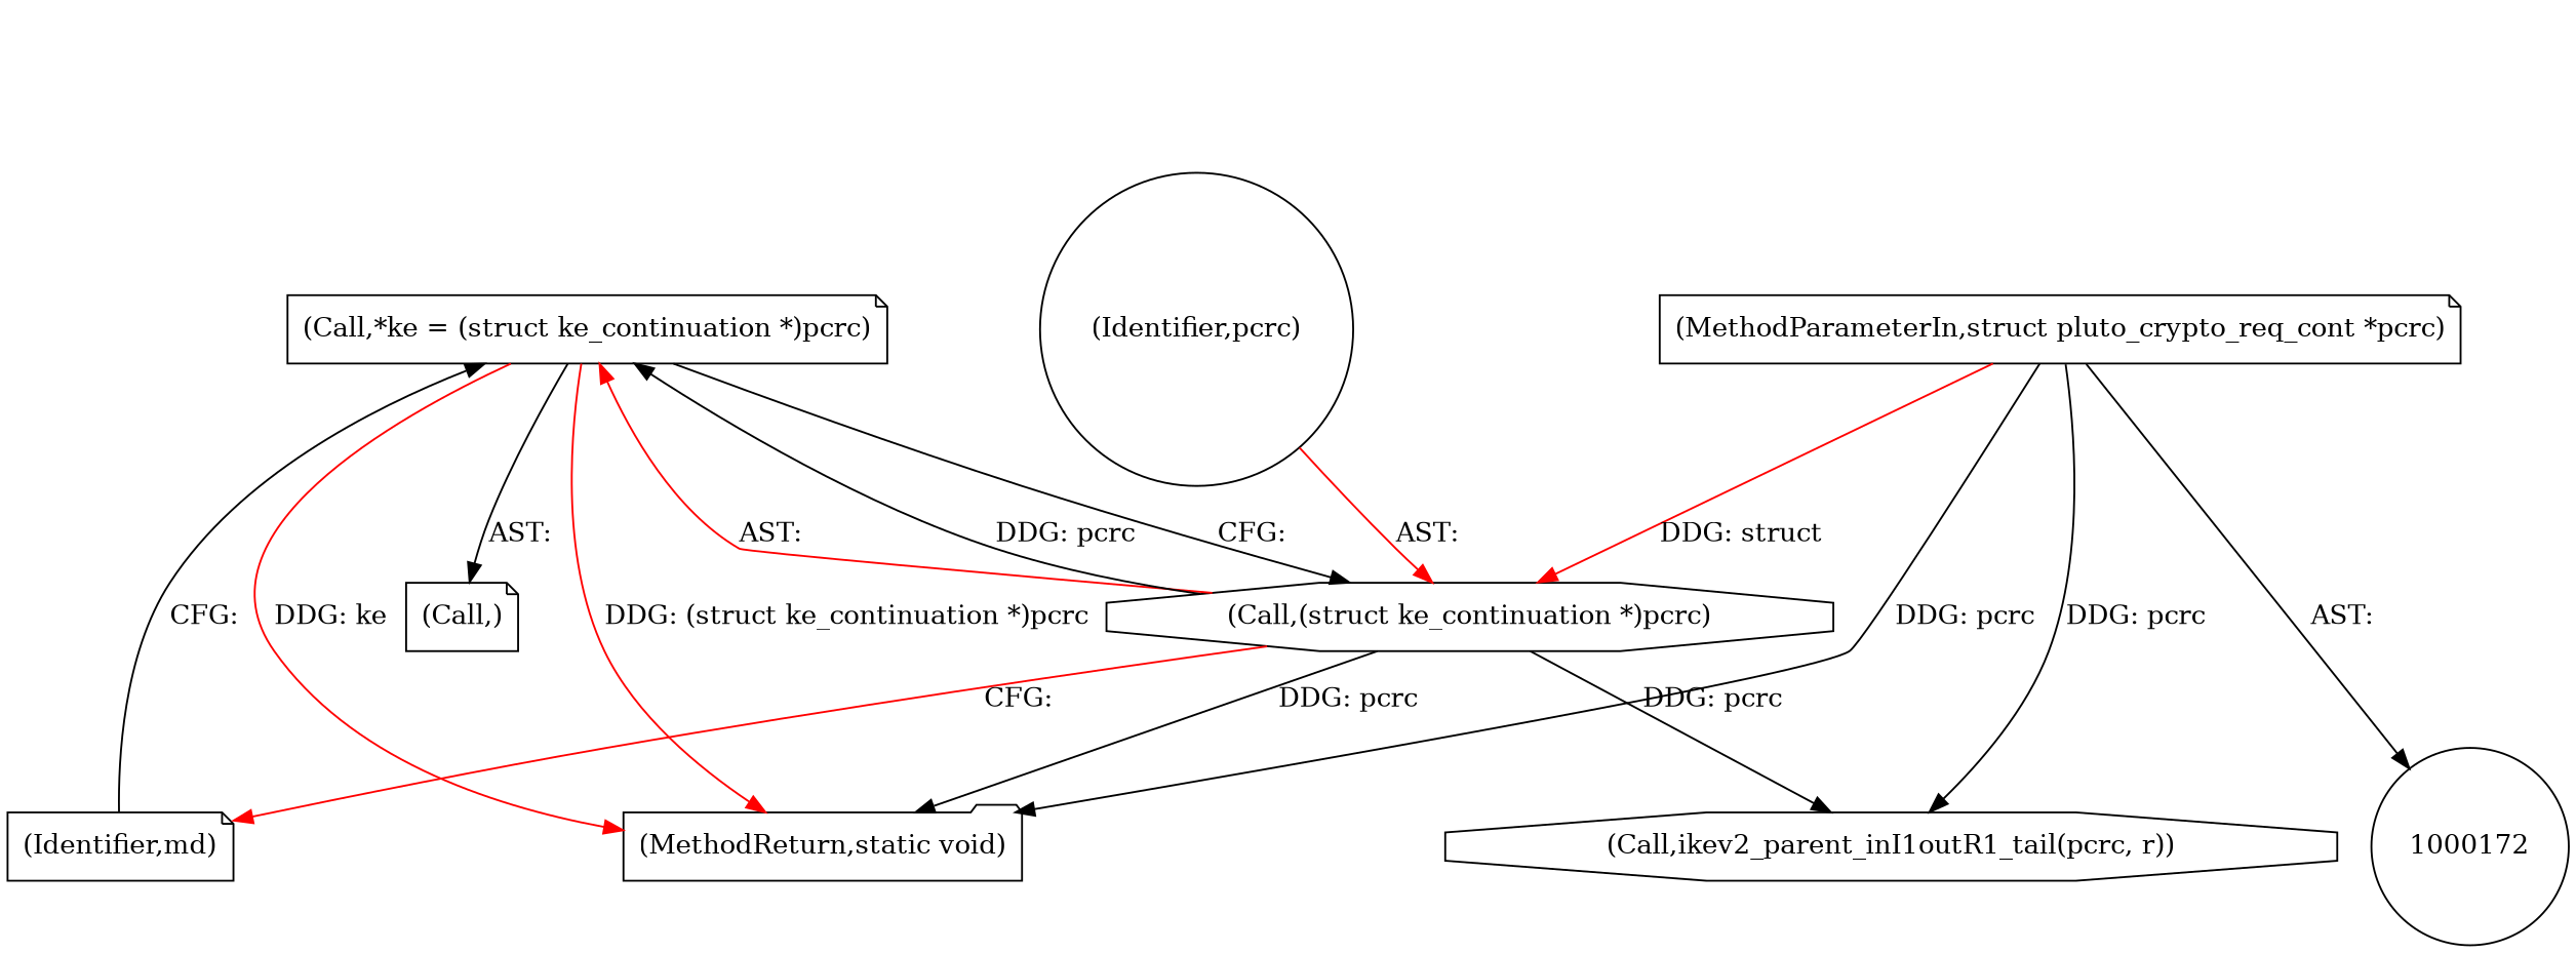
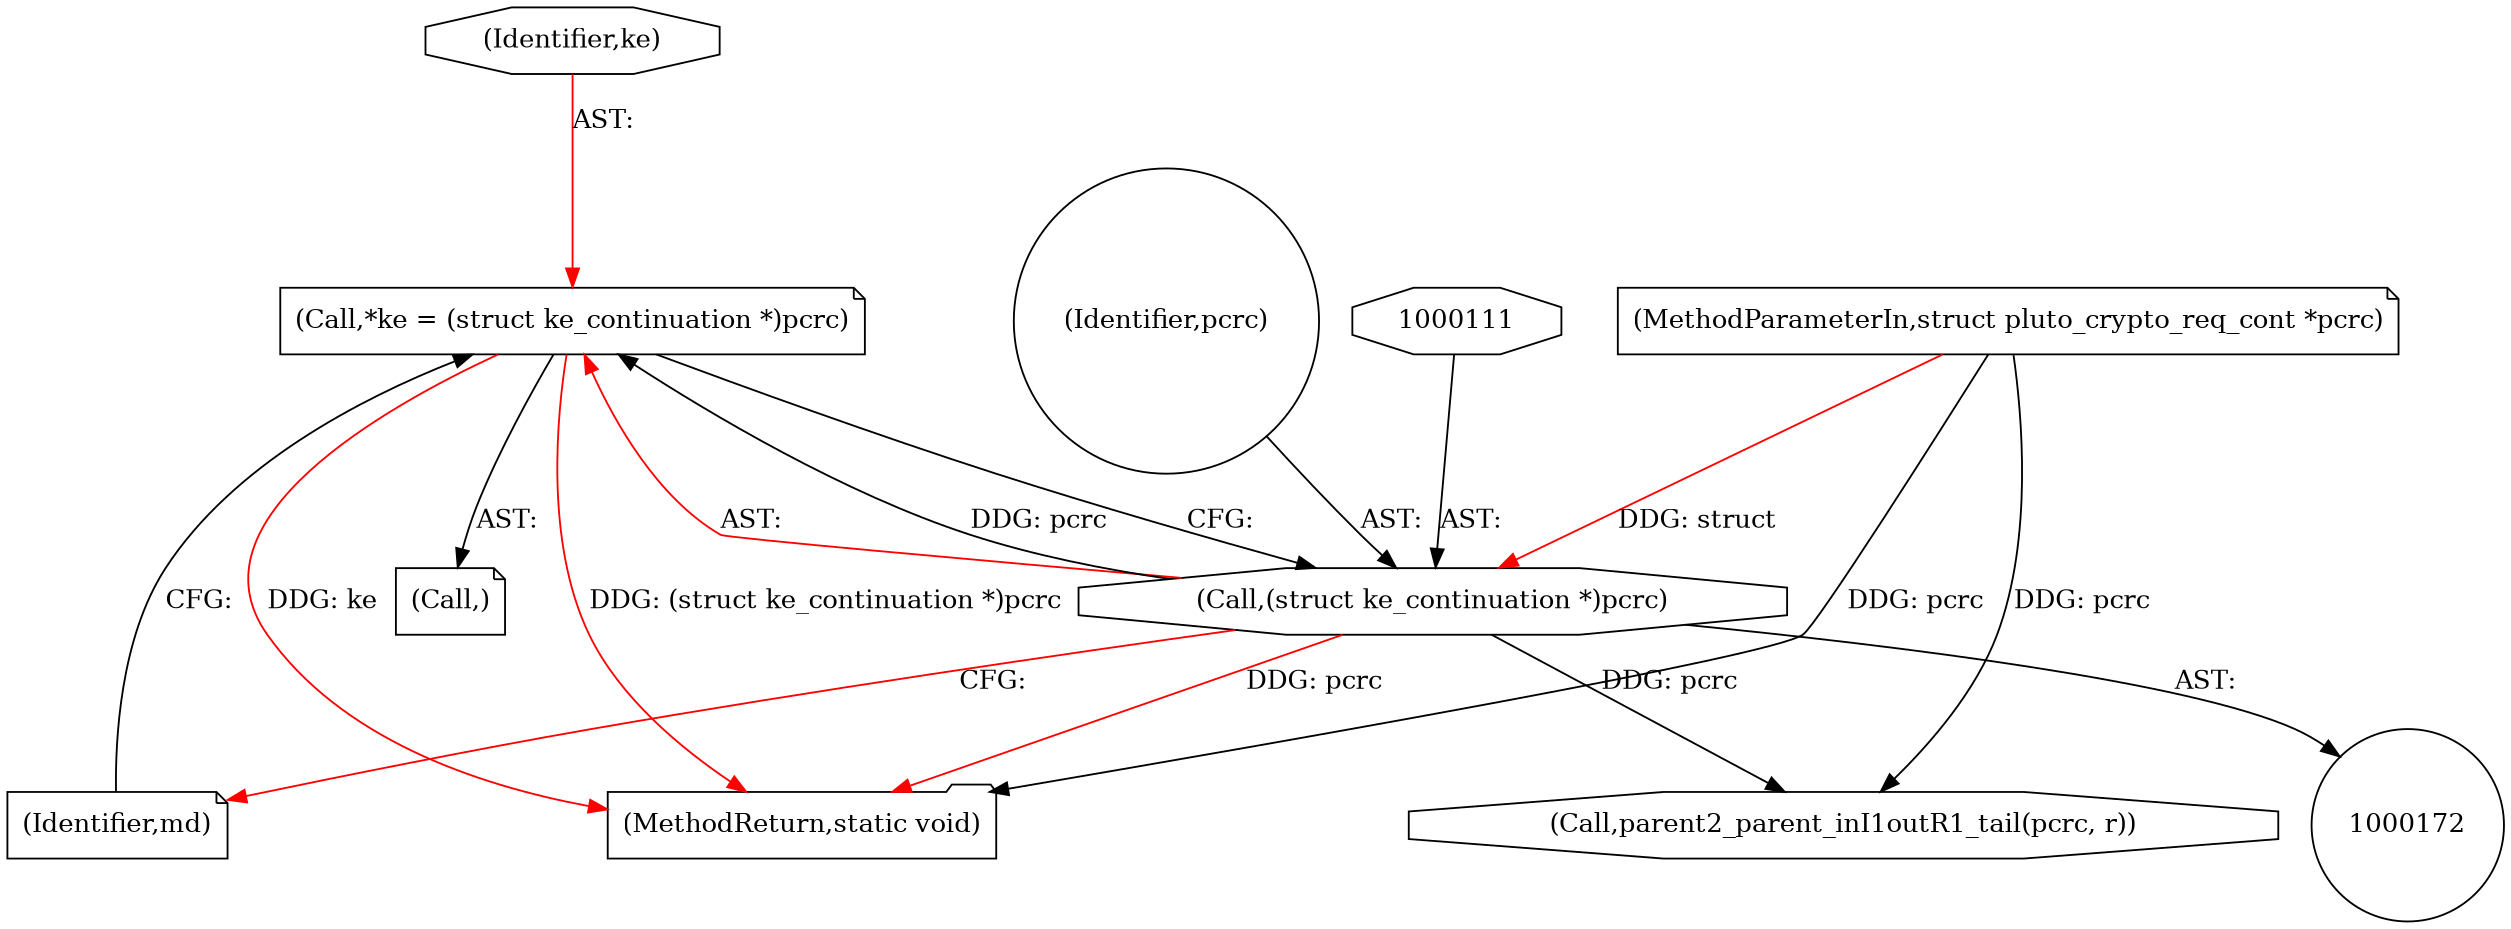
  digraph {
    node [shape=note]
    edge [color=black]
    n1 [label="(Call,*ke = (struct ke_continuation *)pcrc)"]
    n2 [label="(Call,(struct ke_continuation *)pcrc)" shape=octagon]
    n3 [label="(MethodReturn,static void)" shape=folder]
    n4 [label="(Call,)"]
-   n5 [label="(Call,ikev2_parent_inI1outR1_tail(pcrc, r))" shape=octagon]
+   n5 [label="(Call,parent2_parent_inI1outR1_tail(pcrc, r))" shape=octagon]
    n6 [label="(Identifier,md)"]
    n7 [label="(Identifier,pcrc)" shape=circle]
    n8 [label="(MethodParameterIn,struct pluto_crypto_req_cont *pcrc)"]
    n9 [label=1000172 shape=circle]
+   n10 [label="(Identifier,ke)" shape=octagon]
+   1000111 [shape=octagon]
    n1 -> n2 [label="CFG: "]
    n1 -> n3 [color=red label="DDG: (struct ke_continuation *)pcrc"]
    n1 -> n3 [color=red label="DDG: ke"]
    n1 -> n4 [label="AST: "]
    n2 -> n1 [color=red label="AST: "]
    n2 -> n1 [label="DDG: pcrc"]
-   n2 -> n3 [label="DDG: pcrc"]
+   n2 -> n3 [color=red label="DDG: pcrc"]
    n2 -> n5 [label="DDG: pcrc"]
    n2 -> n6 [color=red label="CFG: "]
    n6 -> n1 [label="CFG: "]
-   n7 -> n2 [color=red label="AST: "]
+   n7 -> n2 [label="AST: "]
    n8 -> n2 [color=red label="DDG: struct"]
    n8 -> n3 [label="DDG: pcrc"]
    n8 -> n5 [label="DDG: pcrc"]
-   n8 -> n9 [label="AST: "]
+   n2 -> n9 [label="AST: "]
+   n10 -> n1 [color=red label="AST: "]
+   1000111 -> n2 [label="AST: "]
  }
